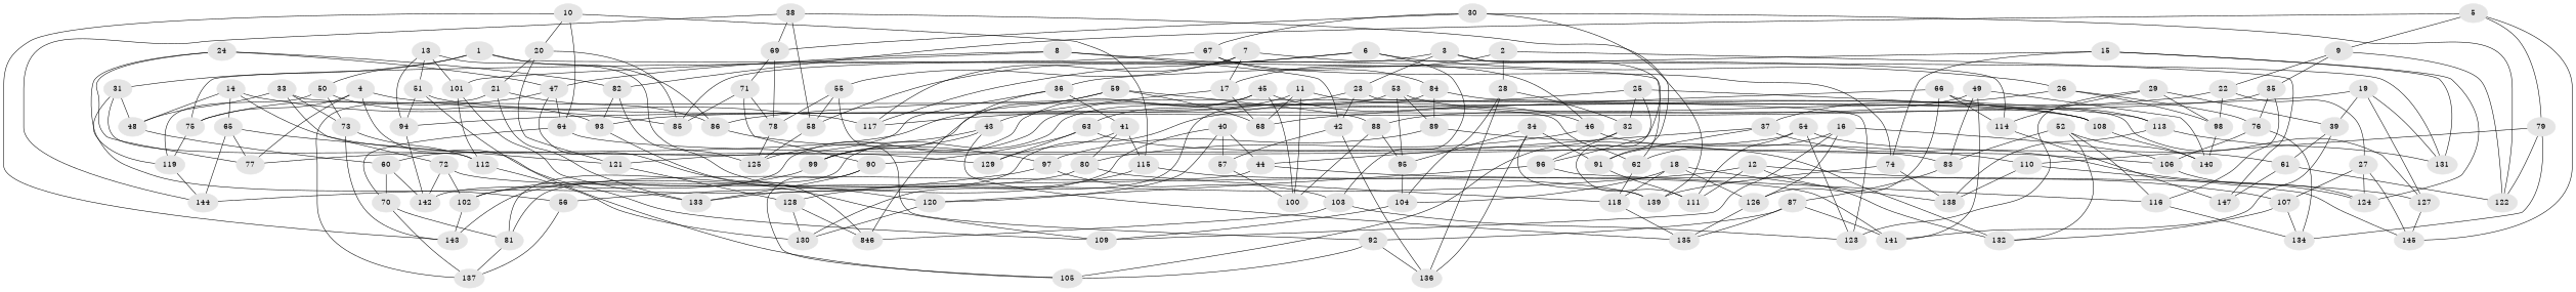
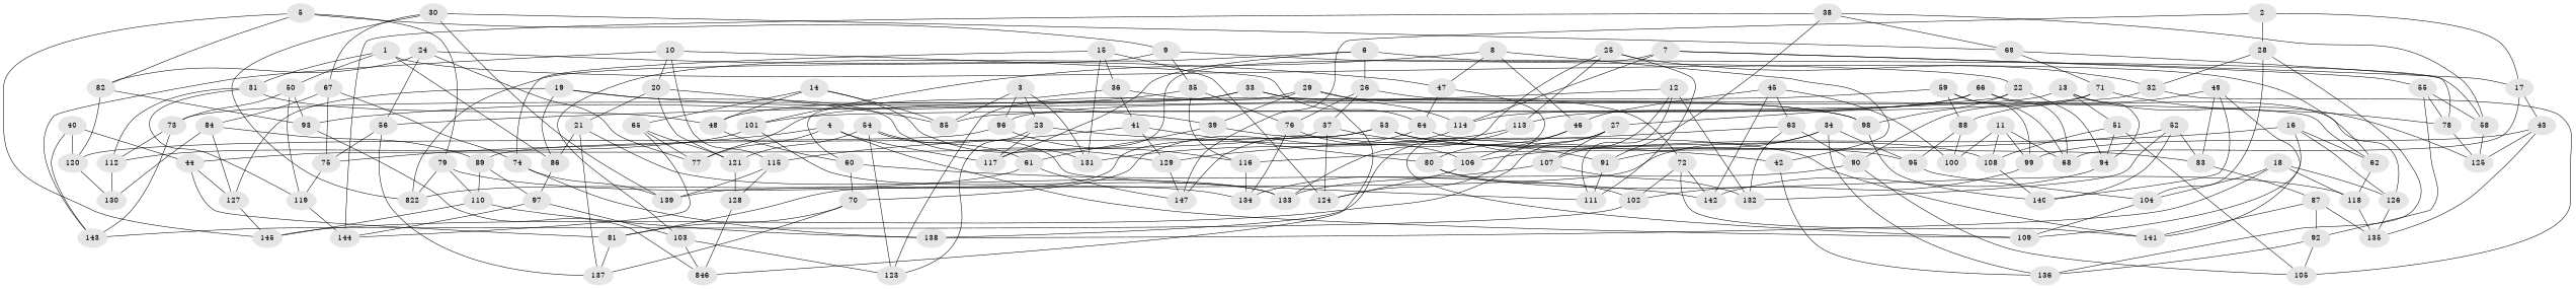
  graph {
    node [color=gray90 style=filled]
    1
    31
    50
    62
    86
    48
    112
    119
    73
    93
    118
    97
    2
    17
    28
    147
    68
    43
    104
    32
    136
-   57
    100
    3
    23
    85
    96
    131
    117
    42
    123
    116
    120
    4
    75
    77
    109
    5
    9
    79
    82
    145
    22
    35
-   122
+   122 [label=822]
    134
    110
    6
    26
    58
    103
    98
    37
    76
    125
    n56 [label=846]
    7
    55
    114
    78
    92
    8
    46
    47
    101
    106
    80
    64
    133
    94
    27
    10
    20
    115
    143
    21
    121
    83
    70
    139
    128
    11
    99
    108
    102
    140
    12
    56
    107
    111
    132
    137
    13
    51
    105
    142
    14
    65
    129
    60
    144
    15
    36
    74
    124
    41
    138
    16
    126
    135
    18
    19
    39
    127
    61
    141
    24
    25
    113
    91
    44
    29
    30
    67
    69
    84
    71
    130
    33
    72
    34
    95
    81
    38
    40
    45
    63
    90
    49
    88
    87
    52
    53
    89
    54
    59
    66
    1 -- 31
    1 -- 50
    1 -- 62
    1 -- 86
    31 -- 48
    31 -- 112
    31 -- 119
    50 -- 119
    50 -- 73
    50 -- 93
    62 -- 118
    86 -- 97
    48 -- 60
    112 -- 130
    119 -- 144
    73 -- 112
    73 -- 143
    93 -- n56
    118 -- 135
    97 -- 103
    97 -- 144
    2 -- 17
    2 -- 28
    2 -- 147
    17 -- 68
    17 -- 43
    28 -- 104
    28 -- 32
    28 -- 136
    43 -- 125
    43 -- 99
    43 -- 135
    104 -- 109
    32 -- 96
    32 -- 105
-   57 -- 100
    3 -- 23
    3 -- 85
    3 -- 96
    3 -- 131
    23 -- 117
    23 -- 42
    23 -- 123
    96 -- 116
    96 -- 120
    42 -- 136
-   42 -- 57
    116 -- 134
    120 -- 130
    4 -- 117
    4 -- 75
    4 -- 77
    4 -- 109
    75 -- 119
    5 -- 9
    5 -- 79
    5 -- 82
    5 -- 145
    9 -- 22
    9 -- 35
    9 -- 122
    79 -- 122
    79 -- 134
    79 -- 110
    82 -- 93
    82 -- 120
    22 -- 98
    22 -- 94
    22 -- 27
    35 -- 93
    35 -- 116
    35 -- 76
    110 -- 145
    110 -- 138
    6 -- 117
    6 -- 26
    6 -- 58
    6 -- 103
    26 -- 98
    26 -- 37
    26 -- 76
    58 -- 125
    103 -- 123
    103 -- n56
    98 -- 140
    37 -- 124
    37 -- 91
    37 -- 44
    76 -- 134
    76 -- 106
    7 -- 17
    7 -- 117
    7 -- 55
    7 -- 114
    55 -- 58
    55 -- 78
    55 -- 92
    114 -- 147
    78 -- 125
    92 -- 136
    92 -- 105
    8 -- 42
    8 -- 46
    8 -- 47
    8 -- 101
    46 -- 106
    46 -- 80
    47 -- 109
    47 -- 64
    101 -- 112
    101 -- 133
    106 -- 124
    80 -- 118
    80 -- 102
    64 -- 83
    64 -- 70
    94 -- 142
    27 -- 145
    27 -- 107
    27 -- 124
    10 -- 64
    10 -- 20
    10 -- 115
    10 -- 143
    20 -- 85
    20 -- 21
    20 -- 121
    115 -- 139
    115 -- 128
    21 -- 86
    21 -- 133
    21 -- 137
    121 -- 128
    83 -- 87
    70 -- 137
    70 -- 81
    128 -- n56
-   128 -- 130
    11 -- 68
    11 -- 100
    11 -- 99
    11 -- 108
    99 -- 102
    108 -- 140
    102 -- 143
    12 -- 56
    12 -- 107
    12 -- 111
    12 -- 132
-   47 -- 75
+   56 -- 75
    56 -- 137
    107 -- 134
    107 -- 132
    13 -- 125
    13 -- 101
    13 -- 94
    13 -- 51
    51 -- 94
    51 -- 108
    51 -- 105
    14 -- 48
    14 -- 85
    14 -- 65
    14 -- 129
    65 -- 77
    65 -- 121
    65 -- 144
+   129 -- 147
    60 -- 70
    60 -- 142
    15 -- 131
    15 -- 36
    15 -- 74
    15 -- 124
    36 -- n56
    36 -- 60
    36 -- 41
    74 -- 139
    74 -- 138
    41 -- 80
    41 -- 115
    41 -- 129
    16 -- 62
    16 -- 109
    16 -- 106
    16 -- 126
    126 -- 135
    18 -- 118
    18 -- 104
    18 -- 138
    18 -- 126
    19 -- 86
    19 -- 131
    19 -- 39
    19 -- 127
    39 -- 61
    39 -- 141
    127 -- 145
    61 -- 147
    61 -- 122
    24 -- 77
    24 -- 82
    24 -- 47
    24 -- 56
    25 -- 32
    25 -- 133
    25 -- 111
    25 -- 113
    113 -- 131
    113 -- 138
    91 -- 111
    44 -- 127
    44 -- 81
    29 -- 123
    29 -- 98
    29 -- 114
    29 -- 39
    30 -- 122
    30 -- 139
    30 -- 67
    30 -- 69
    67 -- 75
    67 -- 74
    67 -- 84
    69 -- 78
    69 -- 71
    84 -- 127
    84 -- 130
    84 -- 89
    71 -- 85
    71 -- 78
    71 -- 90
    33 -- 62
    33 -- 48
    33 -- 73
    33 -- 72
    72 -- 102
    72 -- 142
    72 -- 141
    34 -- 136
    34 -- 139
    34 -- 91
    34 -- 95
    95 -- 104
    81 -- 137
    38 -- 58
    38 -- 144
    38 -- 91
    38 -- 69
-   40 -- 57
    40 -- 120
    40 -- 143
    40 -- 44
    45 -- 100
    45 -- 46
    45 -- 142
    45 -- 63
    63 -- 132
    63 -- 129
    63 -- 90
    90 -- 133
    90 -- 105
    49 -- 83
    49 -- 140
    49 -- 141
    49 -- 88
    88 -- 100
    88 -- 95
    87 -- 92
    87 -- 135
    87 -- 141
    52 -- 116
    52 -- 83
    52 -- 140
    52 -- 132
    53 -- 108
    53 -- 95
    53 -- 81
    53 -- 89
    89 -- 97
    89 -- 110
    54 -- 123
    54 -- 121
    54 -- 111
    54 -- 61
    59 -- 68
    59 -- 77
    59 -- 99
    59 -- 88
    66 -- 68
    66 -- 114
    66 -- 126
    66 -- 113
  }
